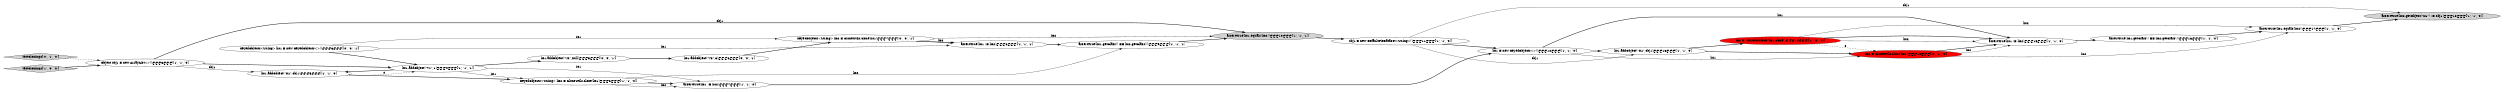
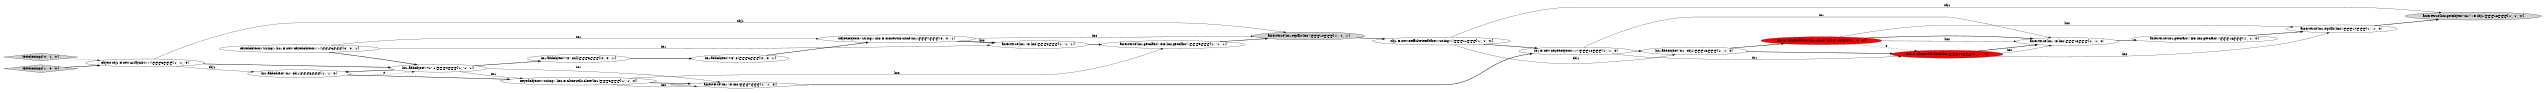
  digraph {
    rankdir=LR
    node [fillcolor=white shape=ellipse style=filled]
    edge [style=bold]
    n1 [label="ko1.addObject(\"K1\",obj1)@@@5@@@['1', '1', '0']"]
    n2 [label="ko1.addObject(\"V1\",1)@@@4@@@['1', '1', '1']"]
    n3 [label="KeyedObjects<String> ko2 = CloneUtils.clone(ko1)@@@6@@@['1', '1', '0']"]
-   n4 [label="assertTrue(ko1 != ko2)@@@7@@@['1', '1', '0']"]
+   n4 [label="assertTrue(ko1 != ko2)@@@7@@@['1', '1', '0']" shape=diamond]
    n5 [label="ko1.addObject(\"V2\",null)@@@5@@@['0', '0', '1']"]
    n6 [label="assertTrue(ko1.getClass() == ko2.getClass())@@@9@@@['1', '1', '1']"]
    n7 [label="ko1.addObject(\"V3\",3)@@@6@@@['0', '0', '1']"]
    n8 [label="KeyedObjects<String> ko2 = CloneUtils.clone(ko1)@@@7@@@['0', '0', '1']"]
    n9 [fillcolor=lightgray label="assertTrue(ko1.equals(ko2))@@@10@@@['1', '1', '1']"]
    n10 [label="assertTrue(ko1 != ko2)@@@8@@@['1', '1', '1']"]
    n11 [label="ko1 = new KeyedObjects<>()@@@12@@@['1', '1', '0']"]
    n12 [label="ko1.addObject(\"K1\",obj1)@@@13@@@['1', '1', '0']"]
    n13 [fillcolor=red label="ko2 = (KeyedObjects)ko1.clone()@@@14@@@['1', '0', '0']"]
    n14 [fillcolor=red label="ko2 = CloneUtils.clone(ko1)@@@14@@@['0', '1', '0']"]
    n15 [label="assertTrue(ko1 != ko2)@@@15@@@['1', '1', '0']"]
    n16 [label="assertTrue(ko1.equals(ko2))@@@17@@@['1', '1', '0']"]
    n17 [label="Object obj1 = new ArrayList<>()@@@3@@@['1', '1', '0']"]
    n18 [label="obj1 = new DefaultPieDataset<String>()@@@11@@@['1', '1', '0']"]
    n19 [fillcolor=lightgray label="assertTrue(ko2.getObject(\"K1\") != obj1)@@@18@@@['1', '1', '0']"]
    n20 [label="assertTrue(ko1.getClass() == ko2.getClass())@@@16@@@['1', '1', '0']"]
    n21 [label="KeyedObjects<String> ko1 = new KeyedObjects<>()@@@3@@@['0', '0', '1']"]
    n22 [fillcolor=lightgray label="testCloning2['0', '1', '0']" shape=diamond]
    n23 [fillcolor=lightgray label="testCloning2['1', '0', '0']" shape=diamond]
    n1 -> n2 [label=0 style=dashed]
    n1 -> n3
    n2 -> n1
    n2 -> n3 [label=ko1 style=solid]
    n2 -> n4 [label=ko1 style=solid]
    n2 -> n5
    n3 -> n4 [label=ko2 style=solid]
    n3 -> n4
    n3 -> n6 [label=ko2 style=solid]
    n4 -> n11
    n5 -> n7
    n6 -> n9
    n7 -> n8
    n8 -> n9 [label=ko2 style=solid]
    n8 -> n10
    n8 -> n10 [label=ko2 style=solid]
    n9 -> n18
    n10 -> n6
    n11 -> n12
    n11 -> n14 [label=ko1 style=solid]
-   n11 -> n15 [label=ko1]
+   n11 -> n15 [label=ko1 style=solid]
    n12 -> n13
    n12 -> n14
    n13 -> n14 [label=0 style=dashed]
    n13 -> n15 [label=ko2 style=solid]
    n13 -> n15
    n13 -> n16 [label=ko2 style=solid]
    n14 -> n15
    n14 -> n15 [label=ko2 style=solid]
    n14 -> n16 [label=ko2 style=solid]
    n15 -> n20
    n16 -> n19
    n17 -> n1 [label=obj1 style=solid]
    n17 -> n2
-   n17 -> n9 [label=obj1]
+   n17 -> n9 [label=obj1 style=solid]
    n18 -> n11
    n18 -> n12 [label=obj1 style=solid]
    n18 -> n19 [label=obj1 style=solid]
    n20 -> n16
    n21 -> n2
    n21 -> n8 [label=ko1 style=solid]
    n21 -> n10 [label=ko1 style=solid]
    n22 -> n17 [style=dashed]
    n23 -> n17
  }
